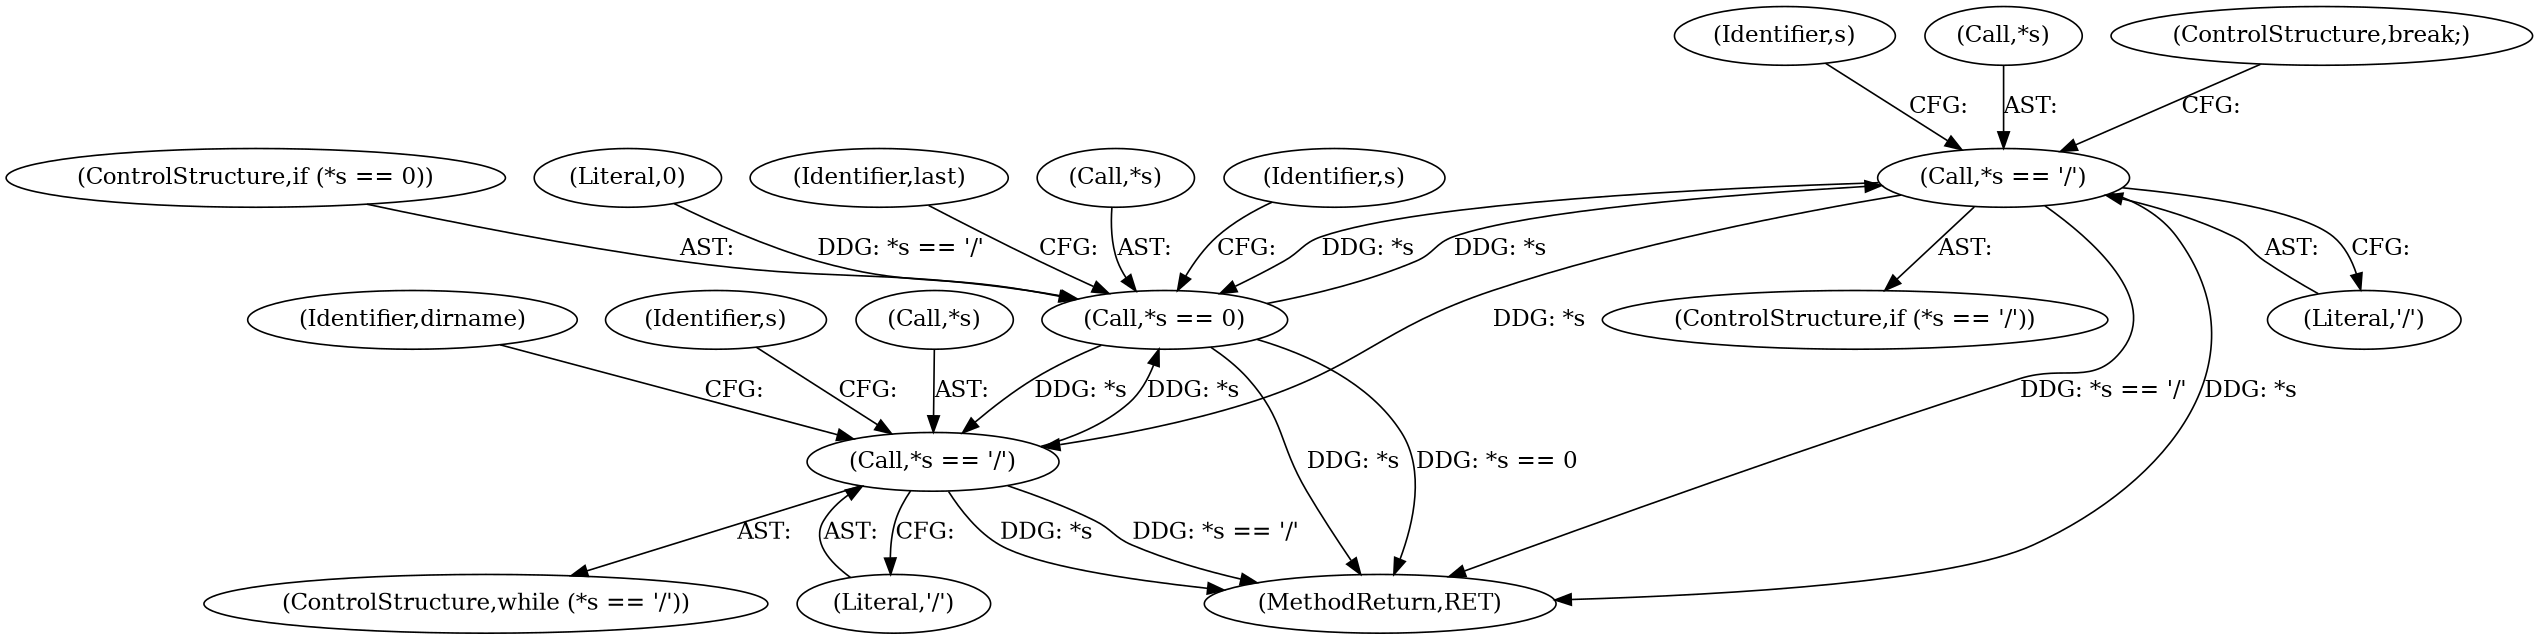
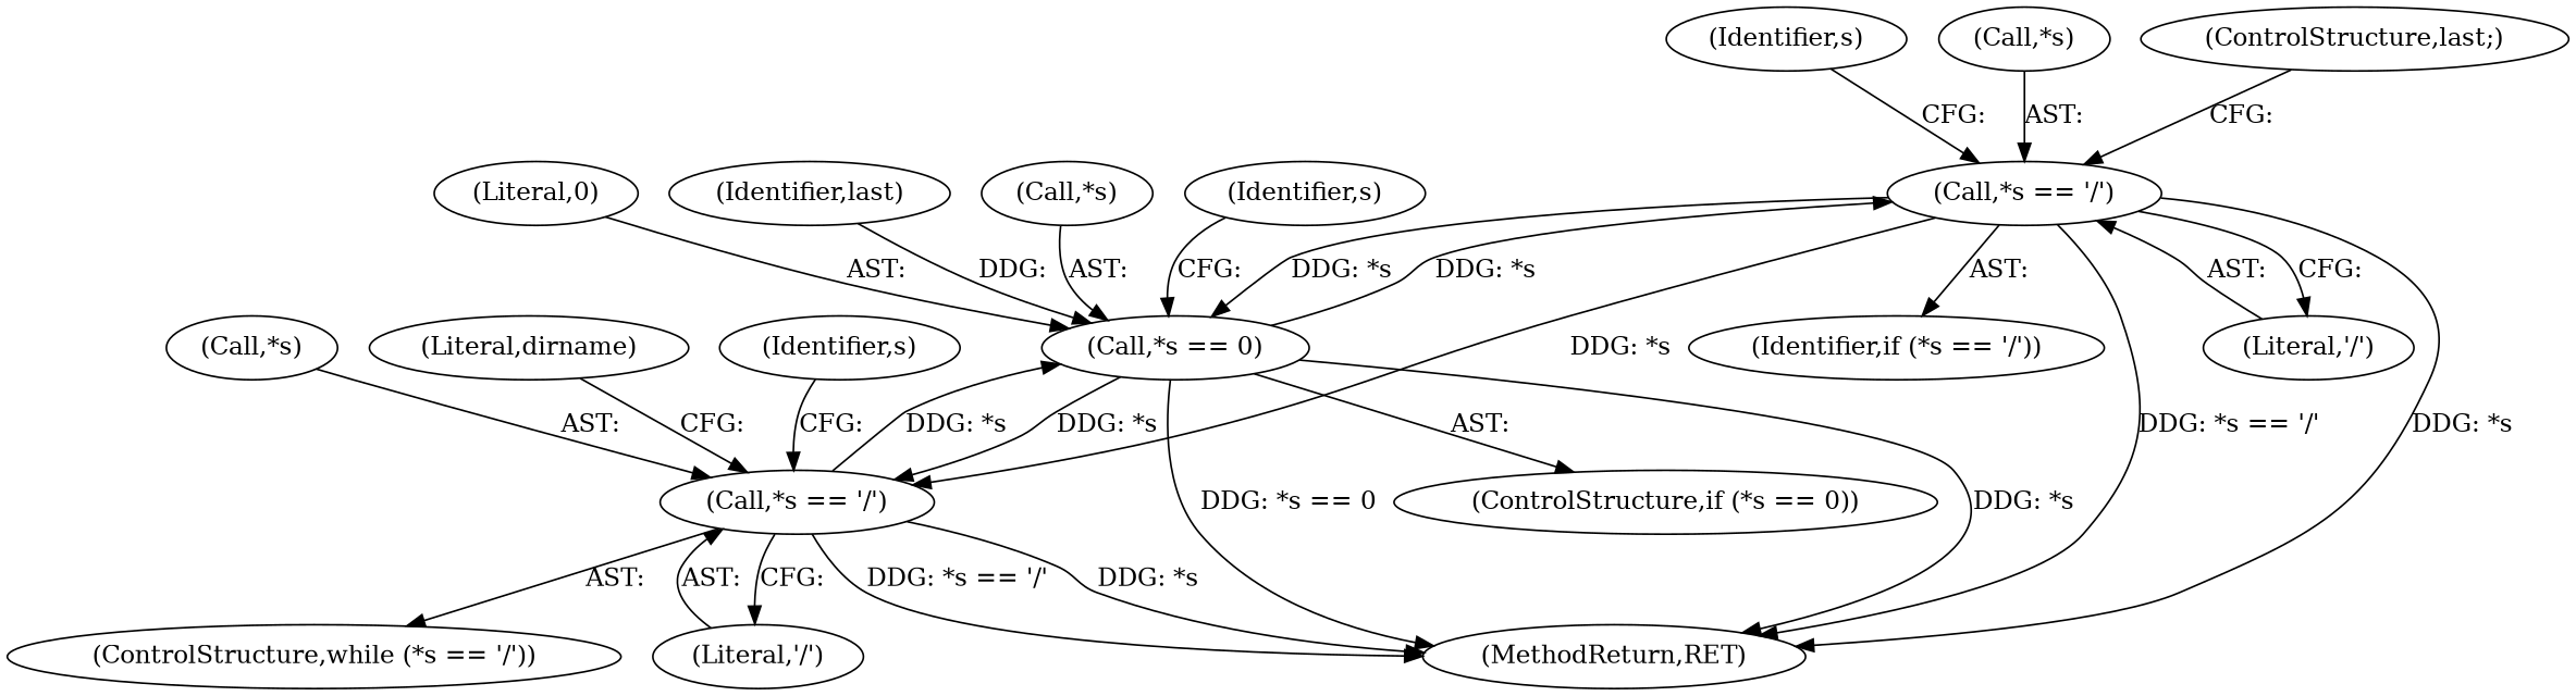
  digraph {
    n1 [label="(Call,*s == '/')"]
    n2 [label="(Call,*s == 0)"]
    n3 [label="(Call,*s == '/')"]
-   n4 [label="(ControlStructure,if (*s == '/'))"]
+   n4 [label="(Identifier,if (*s == '/'))"]
    n5 [label="(MethodReturn,RET)"]
    n6 [label="(Literal,'/')"]
    n7 [label="(ControlStructure,if (*s == 0))"]
    n8 [label="(ControlStructure,while (*s == '/'))"]
    n9 [label="(Literal,'/')"]
    n10 [label="(Literal,0)"]
    n11 [label="(Identifier,s)"]
    n12 [label="(Identifier,last)"]
    n13 [label="(Call,*s)"]
    n14 [label="(Call,*s)"]
    n15 [label="(Identifier,s)"]
    n16 [label="(Call,*s)"]
-   n17 [label="(Identifier,dirname)"]
+   n17 [label="(Literal,dirname)"]
    n18 [label="(Identifier,s)"]
-   n19 [label="(ControlStructure,break;)"]
+   n19 [label="(ControlStructure,last;)"]
    n1 -> n2 [label="DDG: *s"]
    n1 -> n3 [label="DDG: *s"]
    n1 -> n4 [label="AST: "]
    n1 -> n5 [label="DDG: *s"]
    n1 -> n5 [label="DDG: *s == '/'"]
    n1 -> n6 [label="CFG: "]
    n2 -> n1 [label="DDG: *s"]
    n2 -> n3 [label="DDG: *s"]
    n2 -> n5 [label="DDG: *s"]
    n2 -> n5 [label="DDG: *s == 0"]
-   n7 -> n2 [label="AST: "]
+   n2 -> n7 [label="AST: "]
    n3 -> n2 [label="DDG: *s"]
    n3 -> n5 [label="DDG: *s"]
    n3 -> n5 [label="DDG: *s == '/'"]
    n3 -> n8 [label="AST: "]
    n3 -> n9 [label="CFG: "]
    n6 -> n1 [label="AST: "]
    n9 -> n3 [label="AST: "]
-   n10 -> n2 [label="DDG: *s == '/'"]
+   n10 -> n2 [label="AST: "]
    n11 -> n1 [label="CFG: "]
-   n12 -> n2 [label="CFG: "]
+   n12 -> n2 [label="DDG: "]
    n13 -> n1 [label="AST: "]
    n14 -> n2 [label="AST: "]
    n15 -> n2 [label="CFG: "]
    n16 -> n3 [label="AST: "]
    n17 -> n3 [label="CFG: "]
    n18 -> n3 [label="CFG: "]
    n19 -> n1 [label="CFG: "]
  }
